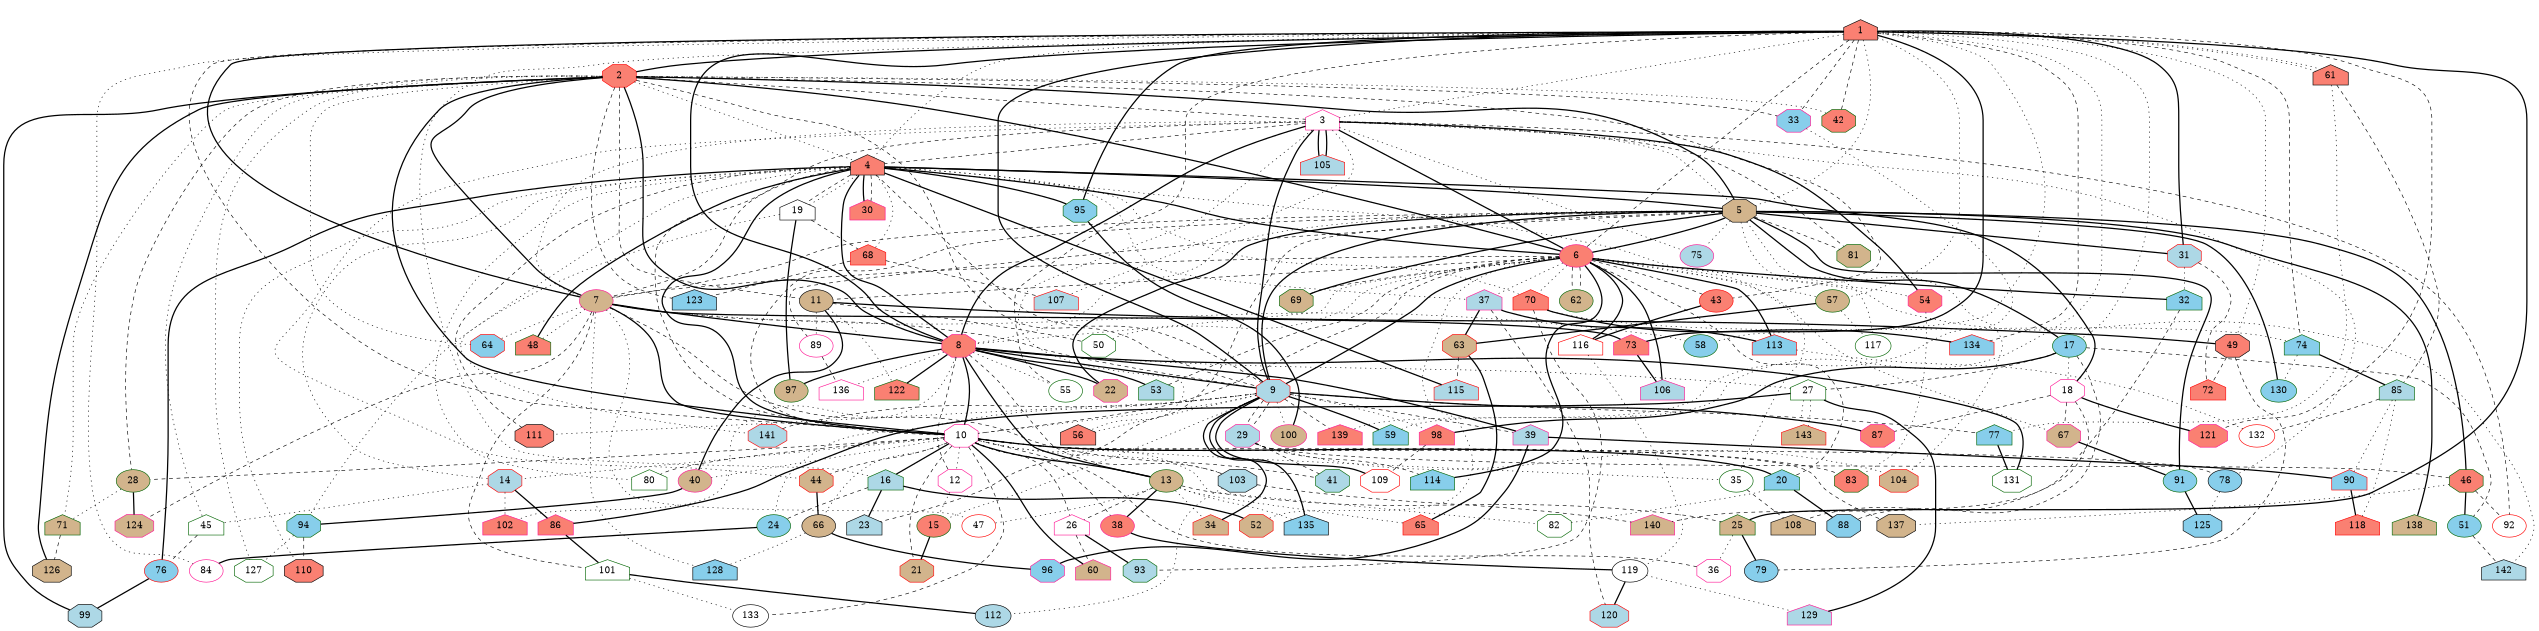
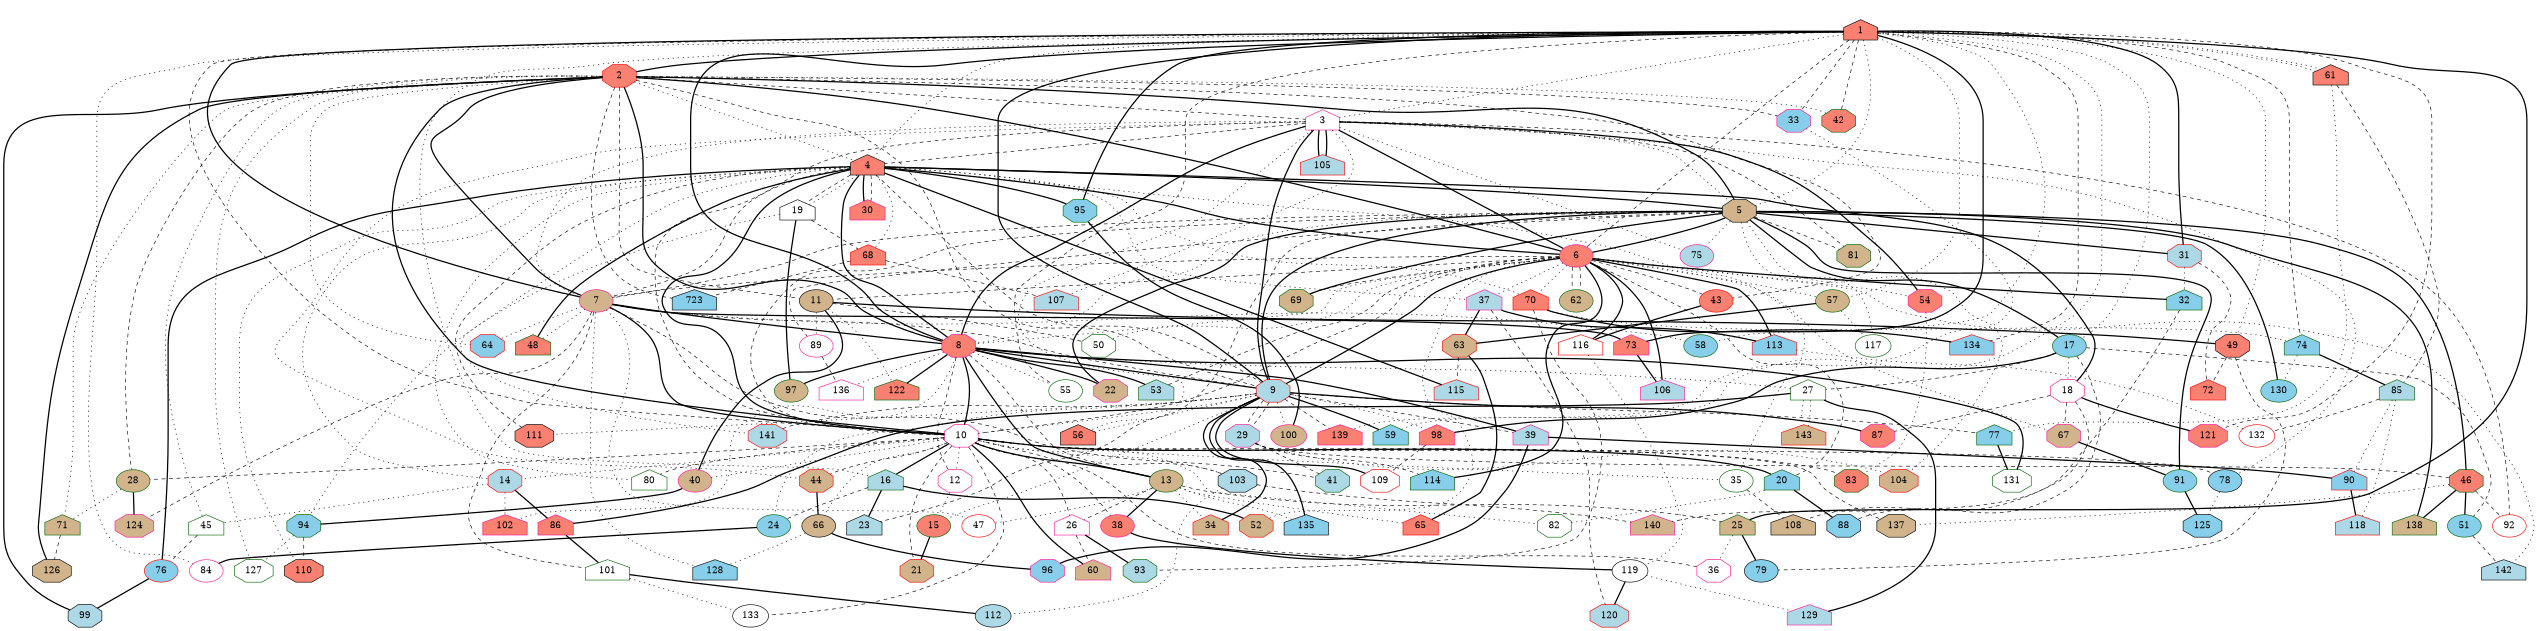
  graph {
    node [color=darkgreen fillcolor=salmon shape=house style=filled]
    edge [style=bold]
    1 [color=black]
    2 [color=red shape=octagon]
    3 [color=deeppink fillcolor=white]
    4 [color=black]
    5 [color=black fillcolor=tan shape=octagon]
    6 [color=deeppink shape=ellipse]
    7 [color=deeppink fillcolor=tan shape=ellipse]
    8 [color=deeppink shape=octagon]
    9 [color=red fillcolor=lightblue shape=octagon]
    10 [color=deeppink fillcolor=white shape=octagon]
    16 [fillcolor=lightblue]
    17 [fillcolor=skyblue shape=ellipse]
    25 [fillcolor=tan]
    31 [color=red fillcolor=lightblue shape=octagon]
    33 [color=deeppink fillcolor=skyblue shape=octagon]
    42 [shape=octagon]
    49 [color=black shape=octagon]
    55 [fillcolor=white shape=ellipse]
    57 [fillcolor=tan shape=ellipse]
    58 [fillcolor=skyblue shape=ellipse]
    59 [fillcolor=skyblue]
    61 [color=black]
    73 [color=deeppink]
    74 [fillcolor=skyblue]
    84 [color=deeppink fillcolor=white shape=ellipse]
    95 [fillcolor=skyblue shape=octagon]
    121 [color=deeppink shape=octagon]
    134 [color=red fillcolor=skyblue]
    11 [color=black fillcolor=tan shape=ellipse]
    28 [fillcolor=tan shape=ellipse]
    43 [color=red shape=ellipse]
    45 [fillcolor=white]
    64 [color=red fillcolor=skyblue shape=octagon]
    71 [fillcolor=tan]
    99 [color=black fillcolor=lightblue shape=octagon]
-   123 [color=black fillcolor=skyblue]
+   123 [color=black fillcolor=skyblue label=723]
    126 [color=black fillcolor=tan shape=octagon]
    127 [fillcolor=white shape=octagon]
    44 [color=red fillcolor=tan shape=octagon]
    54 [color=deeppink shape=octagon]
    56 [color=black]
    75 [color=deeppink fillcolor=lightblue shape=ellipse]
    78 [color=black fillcolor=skyblue shape=ellipse]
    81 [fillcolor=tan shape=octagon]
    92 [color=red fillcolor=white shape=ellipse]
    105 [color=red fillcolor=lightblue]
    107 [color=red fillcolor=lightblue]
    14 [color=red fillcolor=lightblue shape=octagon]
    18 [color=deeppink fillcolor=white shape=octagon]
    19 [color=black fillcolor=white]
    30 [color=deeppink]
    35 [fillcolor=white shape=ellipse]
    37 [color=deeppink fillcolor=lightblue]
    48
    68 [color=red]
    70 [color=red]
    76 [color=red fillcolor=skyblue shape=ellipse]
    80 [fillcolor=white]
    110 [color=black shape=octagon]
    111 [color=black shape=octagon]
    115 [color=red fillcolor=lightblue]
    141 [color=red fillcolor=lightblue shape=octagon]
    22 [color=deeppink fillcolor=tan shape=octagon]
    23 [color=black fillcolor=lightblue]
    46 [shape=octagon]
    69 [fillcolor=tan shape=octagon]
    89 [color=deeppink fillcolor=white shape=ellipse]
    91 [fillcolor=skyblue shape=ellipse]
    104 [color=red fillcolor=tan shape=octagon]
    117 [fillcolor=white shape=ellipse]
    130 [fillcolor=skyblue shape=ellipse]
    138 [fillcolor=tan]
    20 [fillcolor=skyblue]
    32 [fillcolor=skyblue]
    50 [fillcolor=white shape=octagon]
    52 [color=red fillcolor=tan shape=octagon]
    53 [fillcolor=lightblue]
    62 [fillcolor=tan shape=ellipse]
    67 [color=deeppink fillcolor=tan shape=octagon]
    106 [color=deeppink fillcolor=lightblue]
    113 [color=red fillcolor=skyblue]
    114 [fillcolor=skyblue]
    116 [color=red fillcolor=white]
    142 [color=black fillcolor=lightblue]
    41 [fillcolor=lightblue shape=octagon]
    47 [color=red fillcolor=white shape=ellipse]
    101 [fillcolor=white]
    124 [color=deeppink fillcolor=tan shape=octagon]
    128 [color=black fillcolor=skyblue]
    12 [color=deeppink fillcolor=white shape=octagon]
    13 [fillcolor=tan shape=ellipse]
    27 [fillcolor=white]
    39 [color=deeppink fillcolor=lightblue]
    97 [fillcolor=tan shape=ellipse]
    102 [color=deeppink]
    103 [color=black fillcolor=lightblue shape=octagon]
    122
    131 [fillcolor=white shape=octagon]
    136 [color=deeppink fillcolor=white]
    15 [shape=ellipse]
    24 [fillcolor=skyblue shape=ellipse]
    29 [color=deeppink fillcolor=lightblue shape=octagon]
    34 [color=red fillcolor=tan]
    77 [fillcolor=skyblue]
    87 [color=deeppink shape=octagon]
    98 [color=deeppink]
    100 [color=deeppink fillcolor=tan shape=ellipse]
    109 [color=red fillcolor=white shape=octagon]
    135 [color=black fillcolor=skyblue]
    139 [color=deeppink]
    21 [color=red fillcolor=tan shape=octagon]
    26 [color=deeppink fillcolor=white]
    36 [color=deeppink fillcolor=white shape=octagon]
    38 [color=deeppink shape=ellipse]
    40 [color=deeppink fillcolor=tan shape=ellipse]
    60 [color=deeppink fillcolor=tan]
    66 [color=black fillcolor=tan shape=ellipse]
    82 [fillcolor=white shape=octagon]
    83 [shape=octagon]
    133 [color=black fillcolor=white shape=ellipse]
    137 [color=black fillcolor=tan shape=octagon]
    51 [fillcolor=skyblue shape=ellipse]
    88 [color=black fillcolor=skyblue shape=octagon]
    79 [color=black fillcolor=skyblue shape=ellipse]
    72 [color=red]
    63 [color=red fillcolor=tan shape=octagon]
    85 [fillcolor=lightblue]
    125 [color=black fillcolor=skyblue shape=octagon]
    86 [color=deeppink]
    108 [color=black fillcolor=tan]
    94 [fillcolor=skyblue shape=octagon]
    120 [color=red fillcolor=lightblue shape=octagon]
    93 [fillcolor=lightblue shape=octagon]
    140 [color=deeppink fillcolor=tan]
    132 [color=red fillcolor=white shape=ellipse]
    119 [color=black fillcolor=white shape=ellipse]
    112 [color=black fillcolor=lightblue shape=ellipse]
    65 [color=red]
    129 [color=deeppink fillcolor=lightblue]
    143 [color=red fillcolor=tan]
    90 [color=red fillcolor=skyblue]
    96 [color=deeppink fillcolor=skyblue shape=octagon]
-   118 [color=red]
+   118 [color=red fillcolor=lightblue]
    1 -- 2
    1 -- 3 [style=dotted]
    1 -- 4 [style=dotted]
    1 -- 5 [style=dotted]
    1 -- 6 [style=dashed]
    1 -- 7
    1 -- 8
    1 -- 9
    1 -- 10 [style=dashed]
    1 -- 16 [style=dotted]
    1 -- 17 [style=dotted]
    1 -- 25
    1 -- 31
    1 -- 33 [style=dashed]
    1 -- 42 [style=dashed]
    1 -- 49 [style=dotted]
    1 -- 55 [style=dashed]
    1 -- 57 [style=dotted]
    1 -- 58 [style=dotted]
    1 -- 59 [style=dotted]
    1 -- 61 [style=dotted]
    1 -- 61 [style=dotted]
    1 -- 73
    1 -- 74 [style=dashed]
    1 -- 84 [style=dotted]
    1 -- 95
    1 -- 121 [style=dashed]
    1 -- 134 [style=dashed]
    2 -- 3 [style=dashed]
    2 -- 4 [style=dotted]
    2 -- 5
    2 -- 6
    2 -- 7
    2 -- 8
    2 -- 9 [style=dashed]
    2 -- 10
    2 -- 33 [style=dashed]
    2 -- 42 [style=dotted]
    2 -- 11 [style=dashed]
    2 -- 28 [style=dashed]
    2 -- 43 [style=dashed]
    2 -- 45 [style=dotted]
    2 -- 64 [style=dotted]
    2 -- 71 [style=dotted]
    2 -- 99
    2 -- 123 [style=dashed]
    2 -- 126
    2 -- 127 [style=dotted]
    3 -- 4 [style=dashed]
    3 -- 5 [style=dotted]
    3 -- 6
    3 -- 7 [style=dotted]
    3 -- 8
    3 -- 9
    3 -- 10 [style=dashed]
    3 -- 44 [style=dotted]
    3 -- 54
    3 -- 56 [style=dotted]
    3 -- 75 [style=dotted]
    3 -- 78 [style=dotted]
    3 -- 81 [style=dashed]
    3 -- 92 [style=dashed]
    3 -- 105
    3 -- 105
    3 -- 107 [style=dotted]
    4 -- 5
    4 -- 6
    4 -- 7 [style=dashed]
    4 -- 8
    4 -- 9 [style=dashed]
    4 -- 10
    4 -- 95
    4 -- 14 [style=dotted]
    4 -- 18
    4 -- 19 [style=dashed]
    4 -- 19 [style=dotted]
    4 -- 30
    4 -- 30 [style=dashed]
    4 -- 35 [style=dotted]
    4 -- 37 [style=dotted]
    4 -- 48
    4 -- 68 [style=dotted]
    4 -- 70 [style=dotted]
    4 -- 76
    4 -- 80 [style=dotted]
    4 -- 110 [style=dotted]
    4 -- 111 [style=dashed]
    4 -- 115
    4 -- 141 [style=dotted]
    5 -- 6
    5 -- 7 [style=dashed]
    5 -- 8 [style=dotted]
    5 -- 9
    5 -- 10 [style=dashed]
    5 -- 17
    5 -- 31
    5 -- 75 [style=dotted]
    5 -- 81 [style=dashed]
    5 -- 22
    5 -- 23 [style=dashed]
    5 -- 46
    5 -- 69
    5 -- 89 [style=dashed]
    5 -- 91
    5 -- 104 [style=dotted]
    5 -- 117 [style=dotted]
    5 -- 130
    5 -- 138
    6 -- 7 [style=dashed]
    6 -- 8 [style=dotted]
    6 -- 9
    6 -- 10 [style=dashed]
    6 -- 57 [style=dotted]
    6 -- 11 [style=dashed]
    6 -- 43 [style=dashed]
    6 -- 54 [style=dotted]
    6 -- 37 [style=dotted]
    6 -- 70 [style=dotted]
    6 -- 69 [style=dashed]
    6 -- 20 [style=dashed]
    6 -- 32
    6 -- 50 [style=dotted]
    6 -- 52 [style=dotted]
    6 -- 53 [style=dashed]
    6 -- 62 [style=dashed]
    6 -- 62 [style=dashed]
    6 -- 67 [style=dotted]
    6 -- 106
    6 -- 113
    6 -- 114
    6 -- 116
    6 -- 142 [style=dotted]
    7 -- 8
    7 -- 9 [style=dashed]
    7 -- 10
    7 -- 58 [style=dotted]
    7 -- 73
    7 -- 64 [style=dotted]
    7 -- 48 [style=dotted]
    7 -- 41 [style=dashed]
    7 -- 47 [style=dotted]
    7 -- 101 [style=dashed]
    7 -- 124 [style=dashed]
    7 -- 128 [style=dotted]
    8 -- 9
    8 -- 10
    8 -- 55 [style=dotted]
    8 -- 22
    8 -- 53
    8 -- 12 [style=dashed]
    8 -- 13
    8 -- 27 [style=dotted]
    8 -- 39
    8 -- 97
    8 -- 102 [style=dotted]
    8 -- 103 [style=dashed]
    8 -- 122
    8 -- 131
    8 -- 136 [style=dotted]
    9 -- 10 [style=dotted]
    9 -- 59
    9 -- 56 [style=dotted]
    9 -- 111 [style=dotted]
    9 -- 141 [style=dashed]
    9 -- 39 [style=dashed]
    9 -- 15 [style=dotted]
    9 -- 24 [style=dotted]
    9 -- 29 [style=dashed]
    9 -- 29 [style=dashed]
    9 -- 34
    9 -- 77 [style=dashed]
    9 -- 87
    9 -- 98 [style=dotted]
    9 -- 100 [style=dotted]
    9 -- 109
    9 -- 135
    9 -- 139 [style=dashed]
    10 -- 16
    10 -- 28 [style=dashed]
    10 -- 44 [style=dashed]
    10 -- 78 [style=dashed]
    10 -- 14 [style=dotted]
    10 -- 35 [style=dotted]
    10 -- 80 [style=dashed]
    10 -- 20
    10 -- 12 [style=dotted]
    10 -- 13
    10 -- 103 [style=dotted]
    10 -- 21 [style=dashed]
    10 -- 26 [style=dashed]
    10 -- 36 [style=dashed]
    10 -- 38 [style=dashed]
    10 -- 40 [style=dotted]
    10 -- 60
    10 -- 66 [style=dotted]
    10 -- 82 [style=dotted]
    10 -- 83 [style=dashed]
    10 -- 133 [style=dashed]
    10 -- 137 [style=dashed]
    16 -- 23
    16 -- 52
    16 -- 24 [style=dashed]
    17 -- 18 [style=dotted]
    17 -- 27 [style=dashed]
    17 -- 98
    17 -- 51 [style=dashed]
    17 -- 88 [style=dashed]
    25 -- 36 [style=dotted]
    25 -- 79
    31 -- 32 [style=dotted]
    31 -- 72 [style=dashed]
    33 -- 139 [style=dotted]
    49 -- 79 [style=dashed]
    49 -- 72 [style=dashed]
    57 -- 117 [style=dotted]
    57 -- 63
    61 -- 77 [style=dotted]
    61 -- 85 [style=dashed]
    73 -- 106
    74 -- 130 [style=dotted]
    74 -- 85
    95 -- 100
    11 -- 49
    11 -- 89 [style=dotted]
    11 -- 50 [style=dashed]
    11 -- 122 [style=dotted]
    11 -- 40
    28 -- 71 [style=dotted]
    28 -- 124
    43 -- 116
    45 -- 76 [style=dashed]
    71 -- 126 [style=dashed]
    44 -- 66
    54 -- 83 [style=dotted]
    78 -- 125 [style=dotted]
    14 -- 45 [style=dotted]
    14 -- 102 [style=dotted]
    14 -- 86
    18 -- 121
    18 -- 67 [style=dashed]
    18 -- 87 [style=dashed]
    18 -- 108 [style=dashed]
    19 -- 68 [style=dashed]
    19 -- 97
    19 -- 94 [style=dotted]
    35 -- 108 [style=dashed]
    37 -- 113
    37 -- 63
    37 -- 120 [style=dashed]
    68 -- 123 [style=dashed]
    68 -- 107 [style=dashed]
    70 -- 74 [style=dotted]
    70 -- 134
    70 -- 93 [style=dashed]
    76 -- 99
    46 -- 92 [style=dashed]
+   46 -- 138
    46 -- 137 [style=dotted]
    46 -- 51
    89 -- 136 [style=dashed]
    91 -- 125
    20 -- 82 [style=dotted]
    20 -- 88
    32 -- 140 [style=dashed]
    67 -- 91
    113 -- 132 [style=dotted]
    116 -- 119 [style=dotted]
    101 -- 133 [style=dotted]
    101 -- 112
    12 -- 15 [style=dotted]
    13 -- 25 [style=dashed]
    13 -- 47 [style=dotted]
    13 -- 34 [style=dotted]
    13 -- 135 [style=dotted]
    13 -- 26 [style=dashed]
    13 -- 38
    13 -- 65 [style=dotted]
    27 -- 86
    27 -- 129
    27 -- 143 [style=dotted]
    27 -- 143 [style=dotted]
    39 -- 90
    39 -- 96
    103 -- 140 [style=dashed]
    103 -- 112 [style=dotted]
    15 -- 21
    24 -- 84
    29 -- 46 [style=dashed]
    29 -- 104 [style=dotted]
    29 -- 114 [style=dashed]
    29 -- 41 [style=dashed]
    77 -- 131
    98 -- 109 [style=dashed]
    26 -- 60 [style=dashed]
    26 -- 93
    38 -- 119
    40 -- 94
    66 -- 128 [style=dotted]
    66 -- 96
    51 -- 142 [style=dashed]
    63 -- 115 [style=dashed]
    63 -- 65
    85 -- 132 [style=dashed]
    85 -- 90 [style=dotted]
    85 -- 118 [style=dotted]
    86 -- 101
    94 -- 127 [style=dotted]
    94 -- 110 [style=dashed]
    119 -- 120
    119 -- 129 [style=dotted]
    90 -- 118
  }
